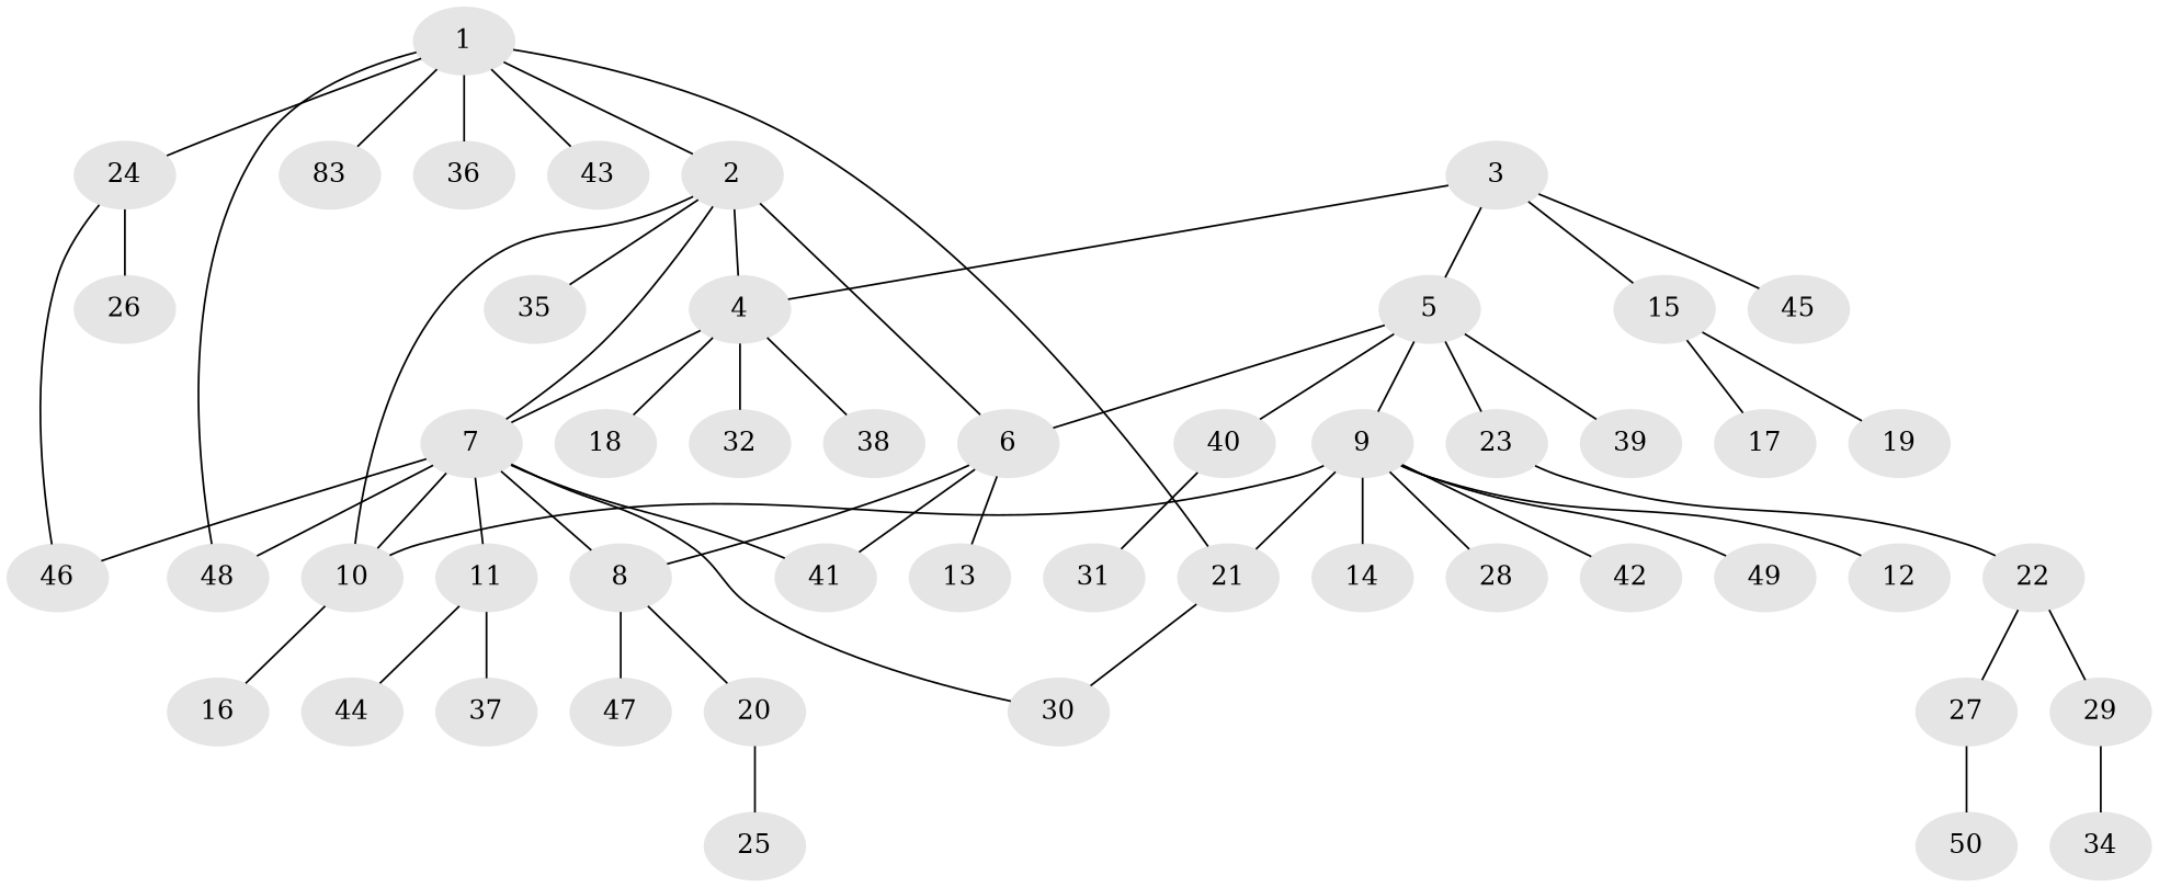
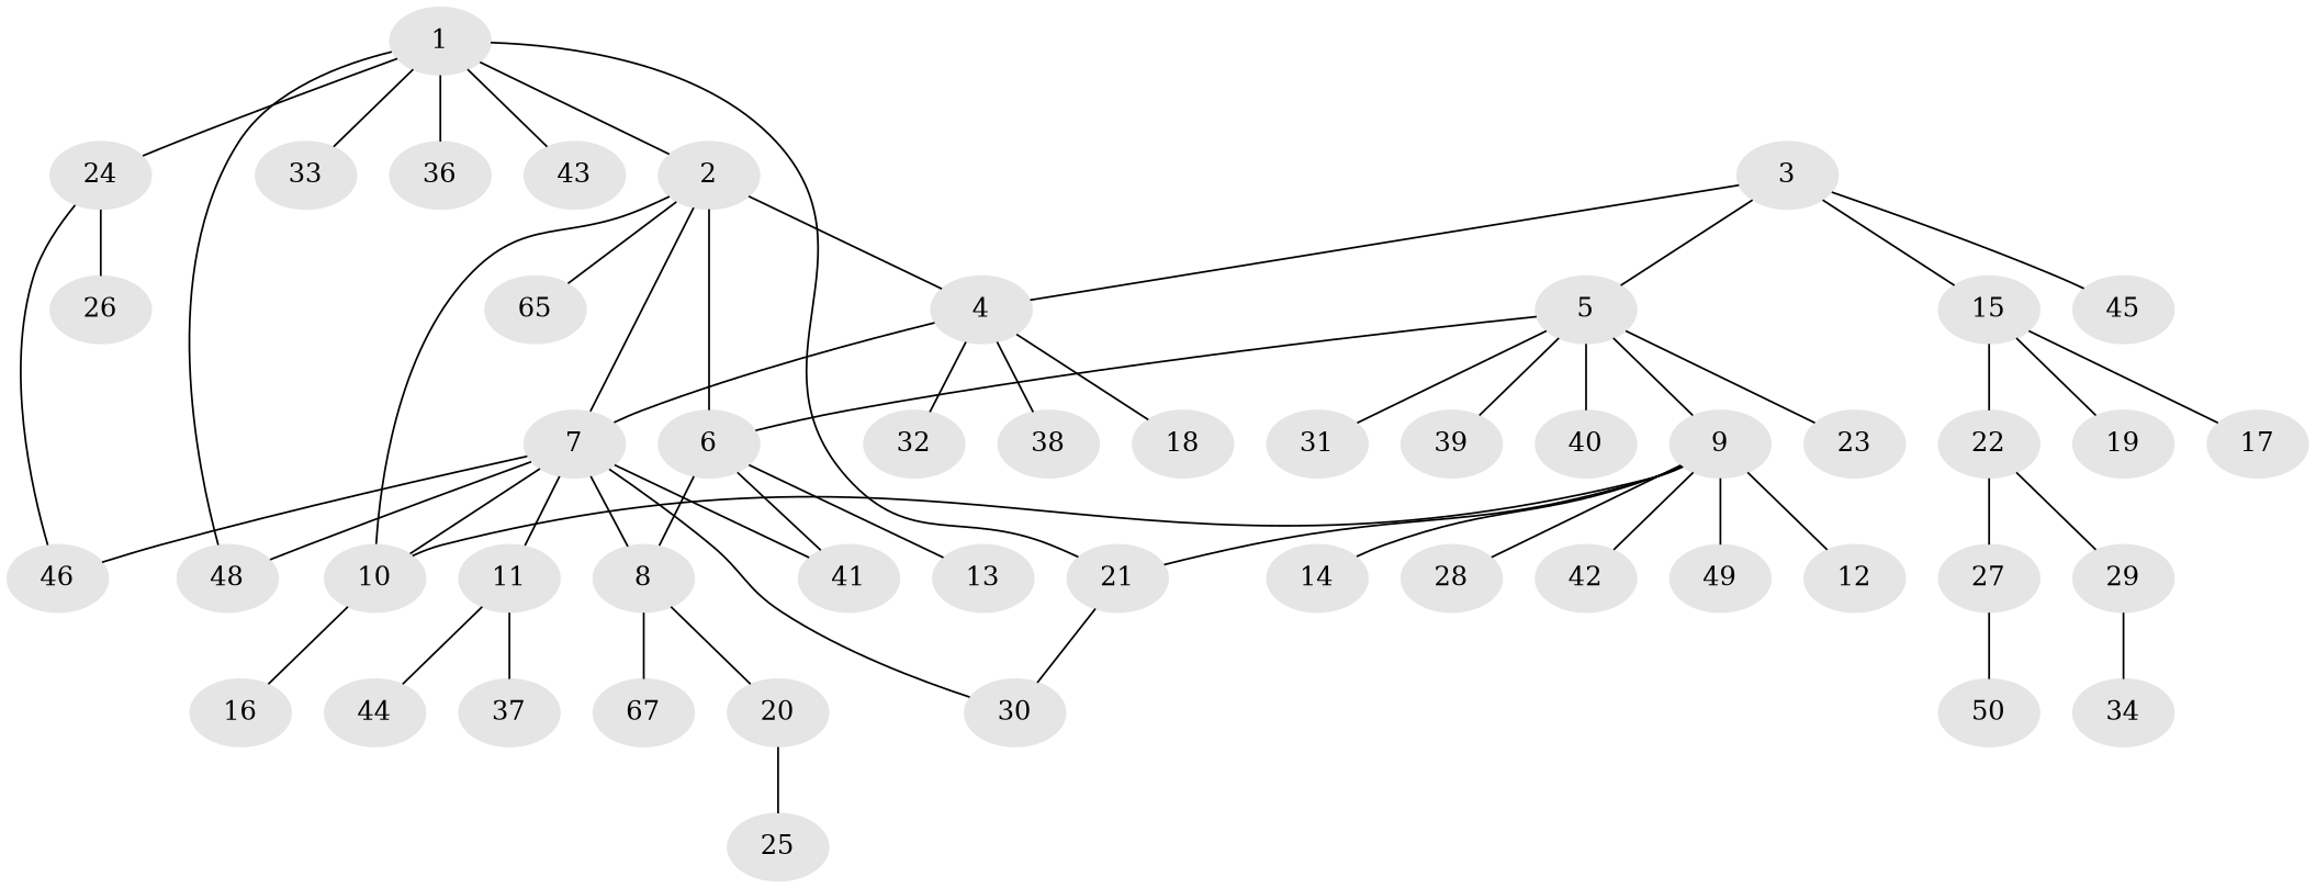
  graph {
    node [color=gray90 style=filled]
    1
    2
    21
    24
-   33 [label=83]
+   33
    36
    43
    48
    4
    6
    7
    10
-   35
+   35 [label=65]
    30
    46
    26
    18
    32
    38
    8
    13
    41
    11
    16
    3
    5
    15
    45
    9
    23
    31
    39
    40
    19
    17
    22
    12
    14
    28
    42
    49
    20
-   47
+   47 [label=67]
    37
    44
    25
    27
    29
    50
    34
    1 -- 2
    1 -- 21
    1 -- 24
    1 -- 33
    1 -- 36
    1 -- 43
    1 -- 48
    2 -- 4
    2 -- 6
    2 -- 7
    2 -- 10
    2 -- 35
    21 -- 30
    24 -- 46
    24 -- 26
    4 -- 7
    4 -- 18
    4 -- 32
    4 -- 38
    6 -- 8
    6 -- 13
    6 -- 41
    7 -- 48
    7 -- 10
    7 -- 30
    7 -- 46
    7 -- 8
    7 -- 41
    7 -- 11
    10 -- 16
    8 -- 20
    8 -- 47
    11 -- 37
    11 -- 44
    3 -- 4
    3 -- 5
    3 -- 15
    3 -- 45
    5 -- 6
    5 -- 9
    5 -- 23
-   40 -- 31
+   5 -- 31
    5 -- 39
    5 -- 40
    15 -- 19
    15 -- 17
-   23 -- 22
+   15 -- 22
    9 -- 21
    9 -- 10
    9 -- 12
    9 -- 14
    9 -- 28
    9 -- 42
    9 -- 49
    22 -- 27
    22 -- 29
    20 -- 25
    27 -- 50
    29 -- 34
  }
